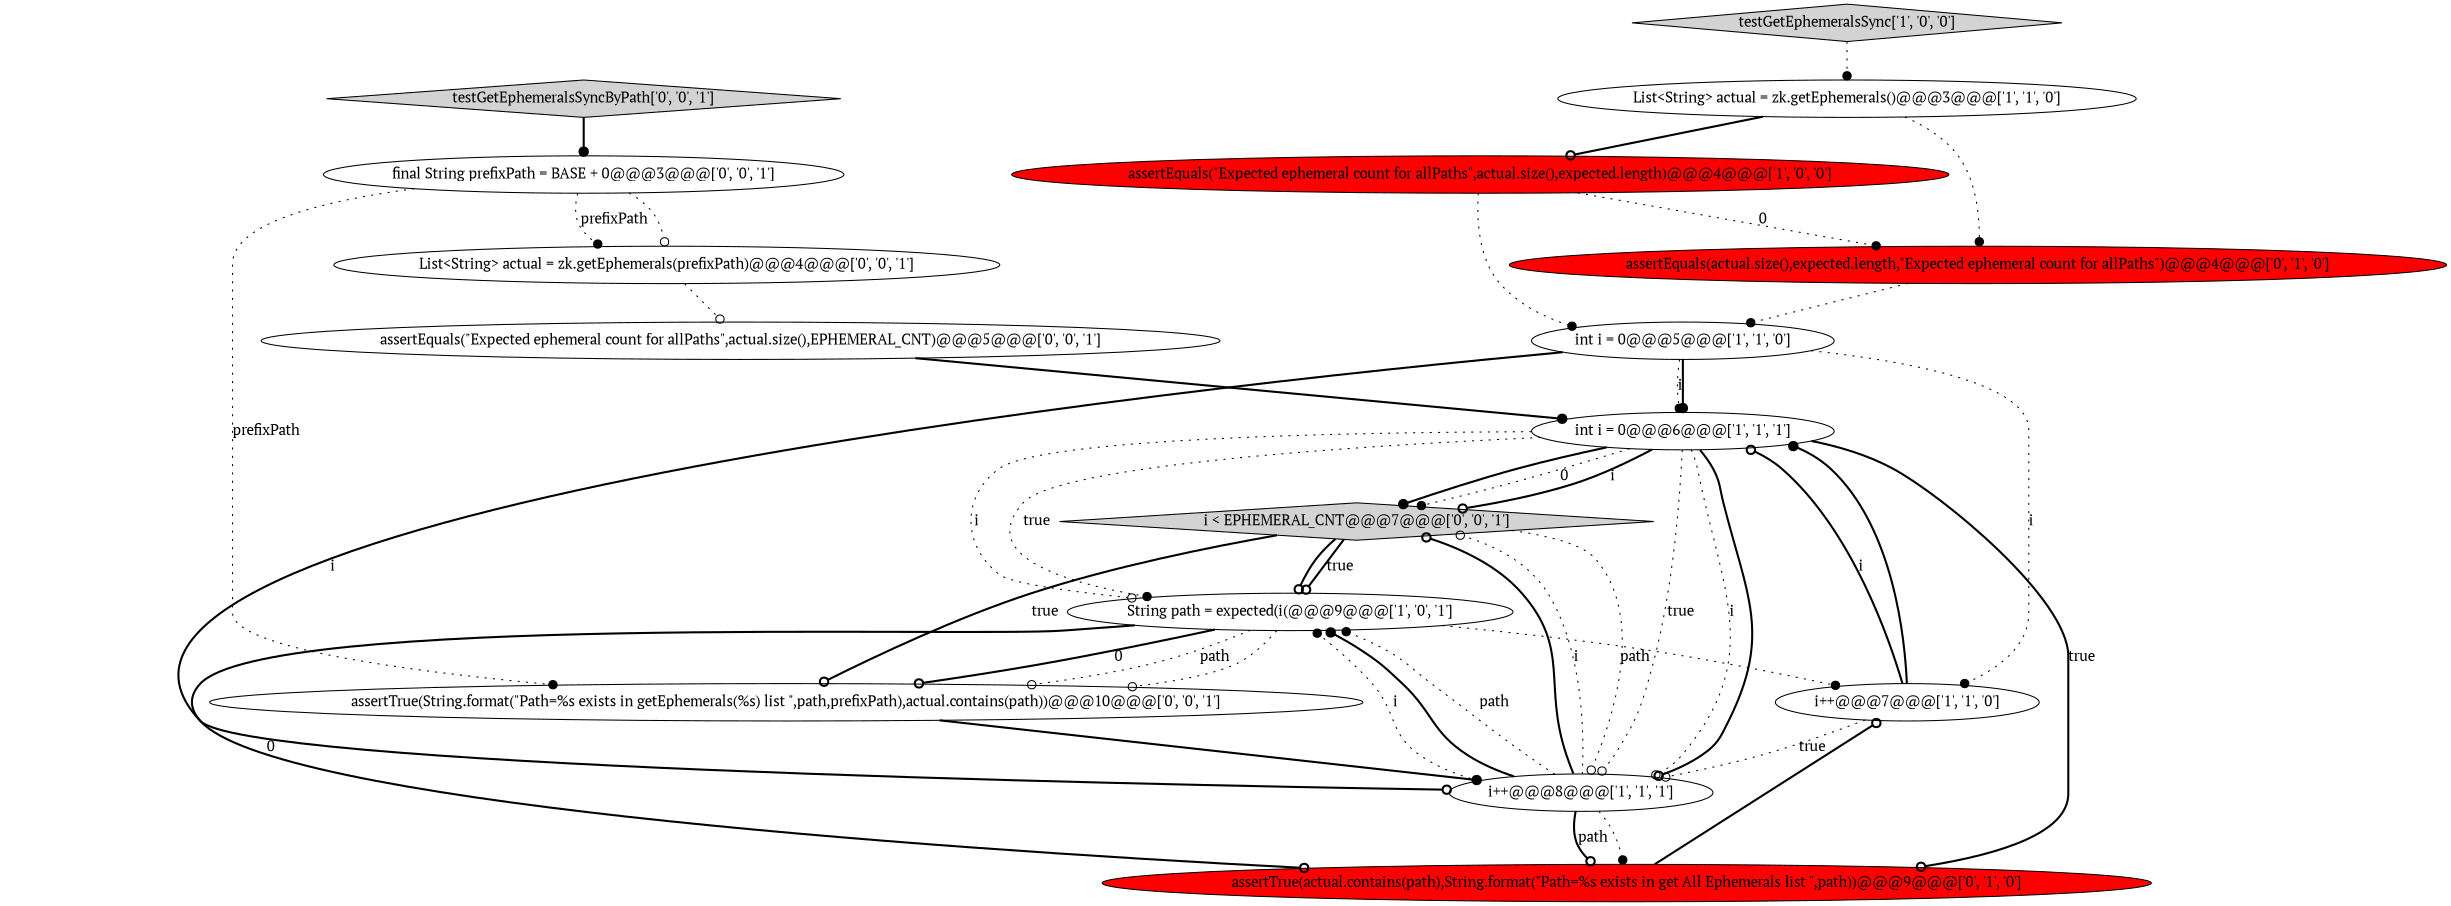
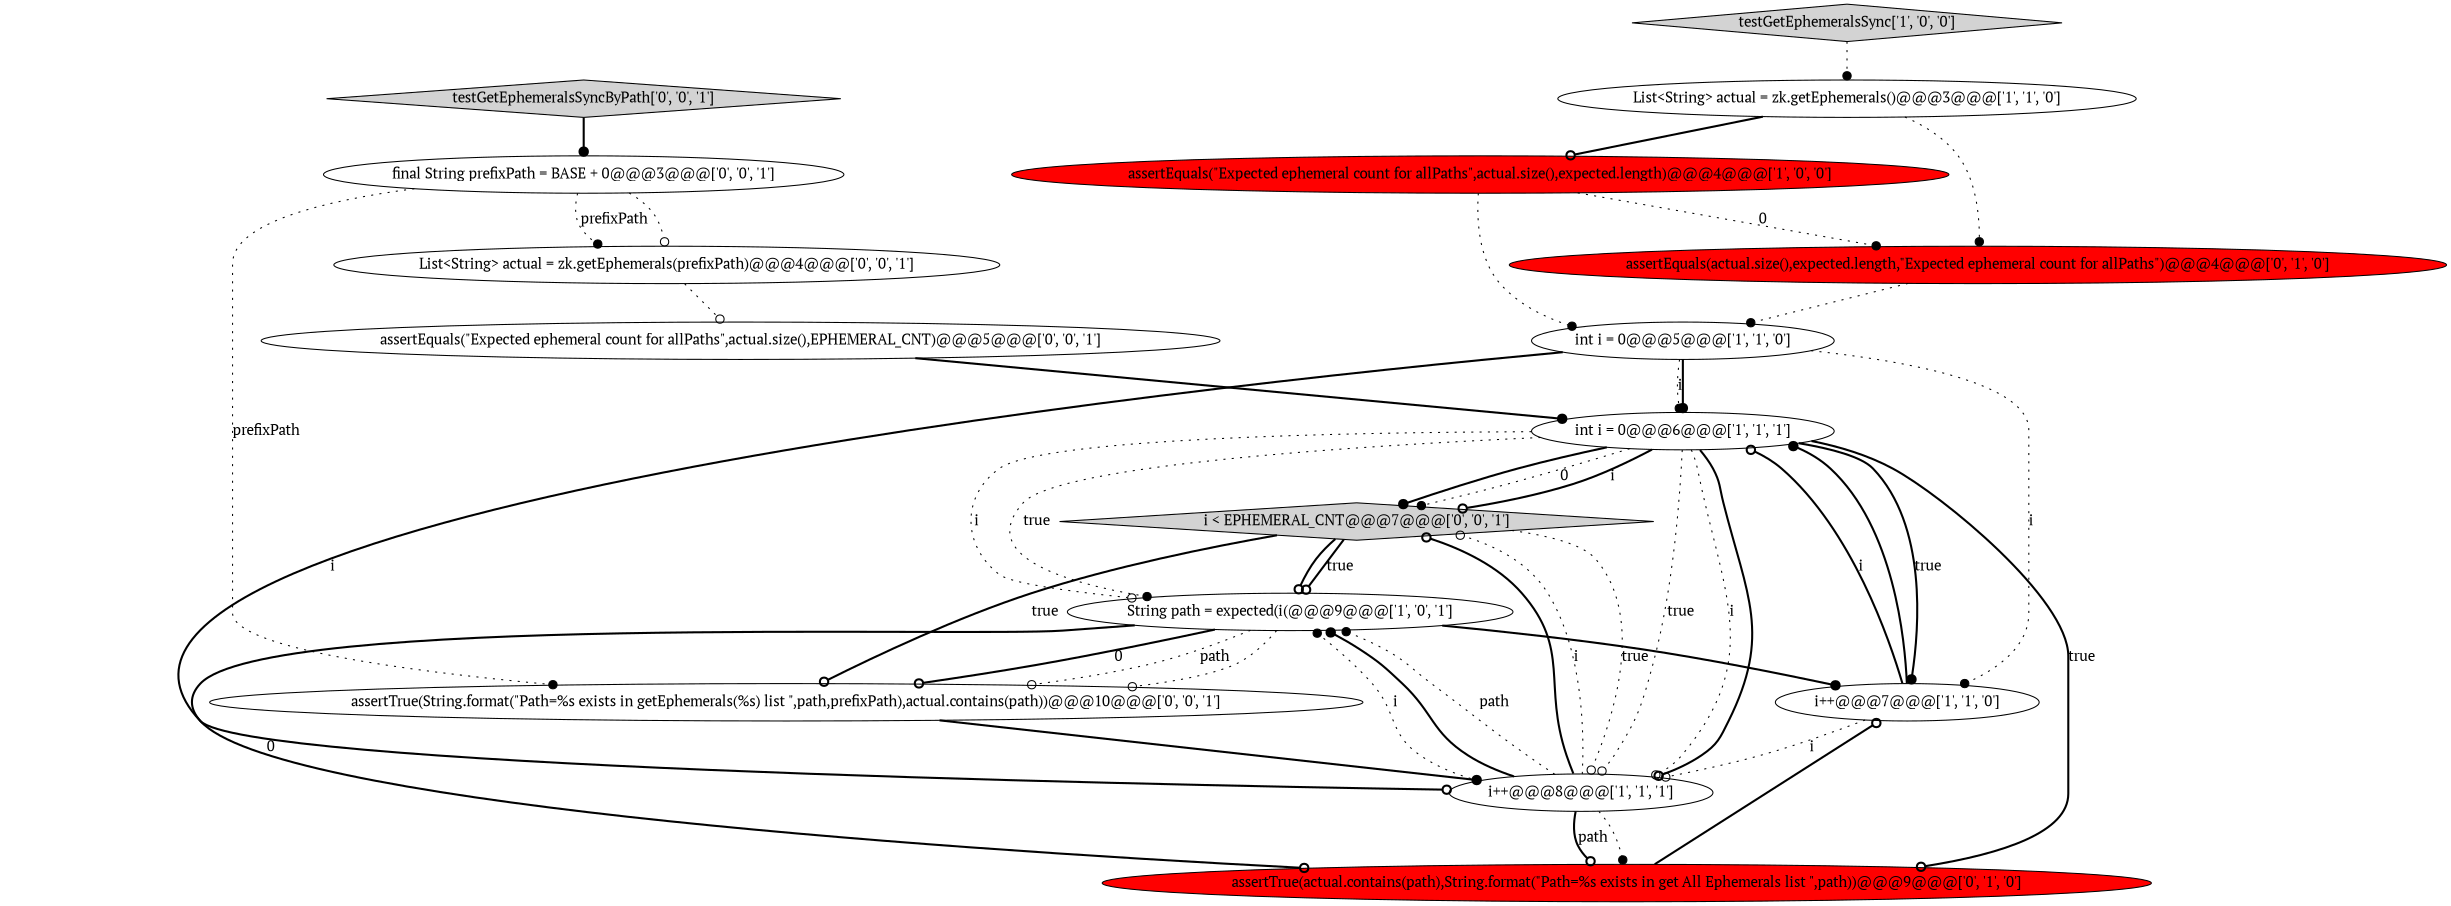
  digraph {
    fontname="PT Serif"
    node [fillcolor=white fontname="PT Serif" shape=ellipse style=filled]
    edge [arrowhead=odot fontname="PT Serif" style=dotted]
    n1 [label="assertEquals(\"Expected ephemeral count for allPaths\",actual.size(),EPHEMERAL_CNT)@@@5@@@['0', '0', '1']"]
    n2 [label="int i = 0@@@6@@@['1', '1', '1']"]
    n3 [fillcolor=lightgray label="i < EPHEMERAL_CNT@@@7@@@['0', '0', '1']" shape=diamond]
    n4 [label="i++@@@7@@@['1', '1', '0']"]
    n5 [fillcolor=red label="assertTrue(actual.contains(path),String.format(\"Path=%s exists in get All Ephemerals list \",path))@@@9@@@['0', '1', '0']"]
    n6 [label="String path = expected(i(@@@9@@@['1', '0', '1']"]
    n7 [label="i++@@@8@@@['1', '1', '1']"]
    n8 [label="List<String> actual = zk.getEphemerals()@@@3@@@['1', '1', '0']"]
    n9 [fillcolor=red label="assertEquals(\"Expected ephemeral count for allPaths\",actual.size(),expected.length)@@@4@@@['1', '0', '0']"]
    n10 [fillcolor=red label="assertEquals(actual.size(),expected.length,\"Expected ephemeral count for allPaths\")@@@4@@@['0', '1', '0']"]
    n11 [label="int i = 0@@@5@@@['1', '1', '0']"]
    n12 [label="assertTrue(String.format(\"Path=%s exists in getEphemerals(%s) list \",path,prefixPath),actual.contains(path))@@@10@@@['0', '0', '1']"]
    n13 [fillcolor=lightgray label="testGetEphemeralsSyncByPath['0', '0', '1']" shape=diamond]
    n14 [label="final String prefixPath = BASE + 0@@@3@@@['0', '0', '1']"]
    n15 [label="List<String> actual = zk.getEphemerals(prefixPath)@@@4@@@['0', '0', '1']"]
    n16 [fillcolor=lightgray label="testGetEphemeralsSync['1', '0', '0']" shape=diamond]
    n1 -> n2 [arrowhead=dot style=bold]
    n2 -> n3 [arrowhead=dot style=bold]
    n2 -> n3 [arrowhead=dot label=0]
    n2 -> n3 [label=i style=bold]
+   n2 -> n4 [arrowhead=dot label=true style=bold]
    n2 -> n5 [label=true style=bold]
    n2 -> n6 [label=i]
    n2 -> n6 [arrowhead=dot label=true]
    n2 -> n7 [label=i]
    n2 -> n7 [style=bold]
    n2 -> n7 [label=true]
    n3 -> n6 [label=true style=bold]
    n3 -> n6 [style=bold]
-   n3 -> n7 [label=path]
+   n3 -> n7 [label=true]
    n3 -> n12 [label=true style=bold]
    n4 -> n2 [arrowhead=dot style=bold]
    n4 -> n2 [label=i style=bold]
-   n4 -> n7 [label=true]
+   n4 -> n7 [label=i]
    n5 -> n4 [style=bold]
-   n6 -> n4 [arrowhead=dot]
+   n6 -> n4 [arrowhead=dot style=bold]
    n6 -> n5 [label=0 style=bold]
    n6 -> n12 [label=path]
    n6 -> n12
    n6 -> n12 [label=0 style=bold]
    n7 -> n3 [style=bold]
    n7 -> n3 [label=i]
    n7 -> n5 [arrowhead=dot]
    n7 -> n5 [label=path style=bold]
    n7 -> n6 [arrowhead=dot label=i]
    n7 -> n6 [arrowhead=dot style=bold]
    n7 -> n6 [arrowhead=dot label=path]
    n8 -> n9 [style=bold]
    n8 -> n10 [arrowhead=dot]
    n9 -> n10 [arrowhead=dot label=0]
    n9 -> n11 [arrowhead=dot]
    n10 -> n11 [arrowhead=dot]
    n11 -> n2 [arrowhead=dot style=bold]
    n11 -> n2 [arrowhead=dot label=i]
    n11 -> n4 [arrowhead=dot label=i]
    n11 -> n7 [label=i style=bold]
    n12 -> n7 [arrowhead=dot style=bold]
    n13 -> n14 [arrowhead=dot style=bold]
    n14 -> n12 [arrowhead=dot label=prefixPath]
    n14 -> n15
    n14 -> n15 [arrowhead=dot label=prefixPath]
    n15 -> n1
    n16 -> n8 [arrowhead=dot]
  }
